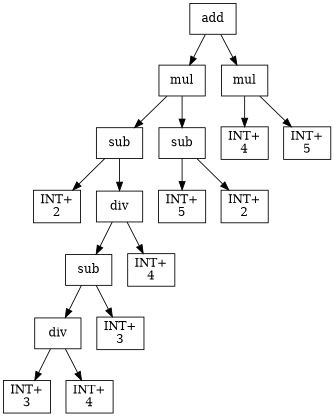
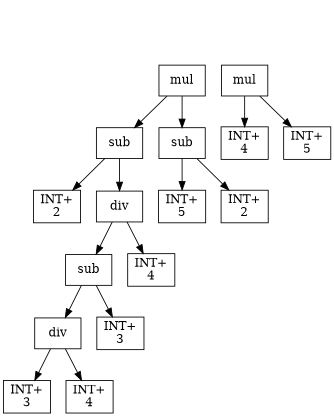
  digraph {
    node [shape=box]
-   n1 [label=add]
    n2 [label=mul]
    n3 [label=mul]
    n4 [label=sub]
    n5 [label=sub]
    n6 [label="INT+\n2"]
    n7 [label=div]
    n8 [label=sub]
    n9 [label="INT+\n4"]
    n10 [label=div]
    n11 [label="INT+\n3"]
    n12 [label="INT+\n3"]
    n13 [label="INT+\n4"]
    n14 [label="INT+\n5"]
    n15 [label="INT+\n2"]
    n16 [label="INT+\n4"]
    n17 [label="INT+\n5"]
-   n1 -> n2
-   n1 -> n3
    n2 -> n4
    n2 -> n5
    n3 -> n16
    n3 -> n17
    n4 -> n6
    n4 -> n7
    n5 -> n14
    n5 -> n15
    n7 -> n8
    n7 -> n9
    n8 -> n10
    n8 -> n11
    n10 -> n12
    n10 -> n13
  }
